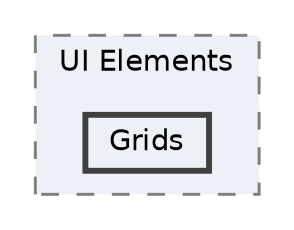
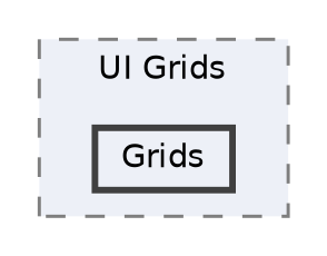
  digraph {
    compound=true
    n1 [color=grey25 fillcolor="#edf0f7" fontname=Helvetica fontsize=10 height=0.2 label=Grids shape=box style="filled,bold" width=0.4]
    subgraph cluster_1 {
      bgcolor="#edf0f7"
      fontname=Helvetica
      fontsize=10
-     label="UI Elements"
+     label="UI Grids"
      pencolor=grey50
      style="filled,dashed"
      n1
    }
  }
